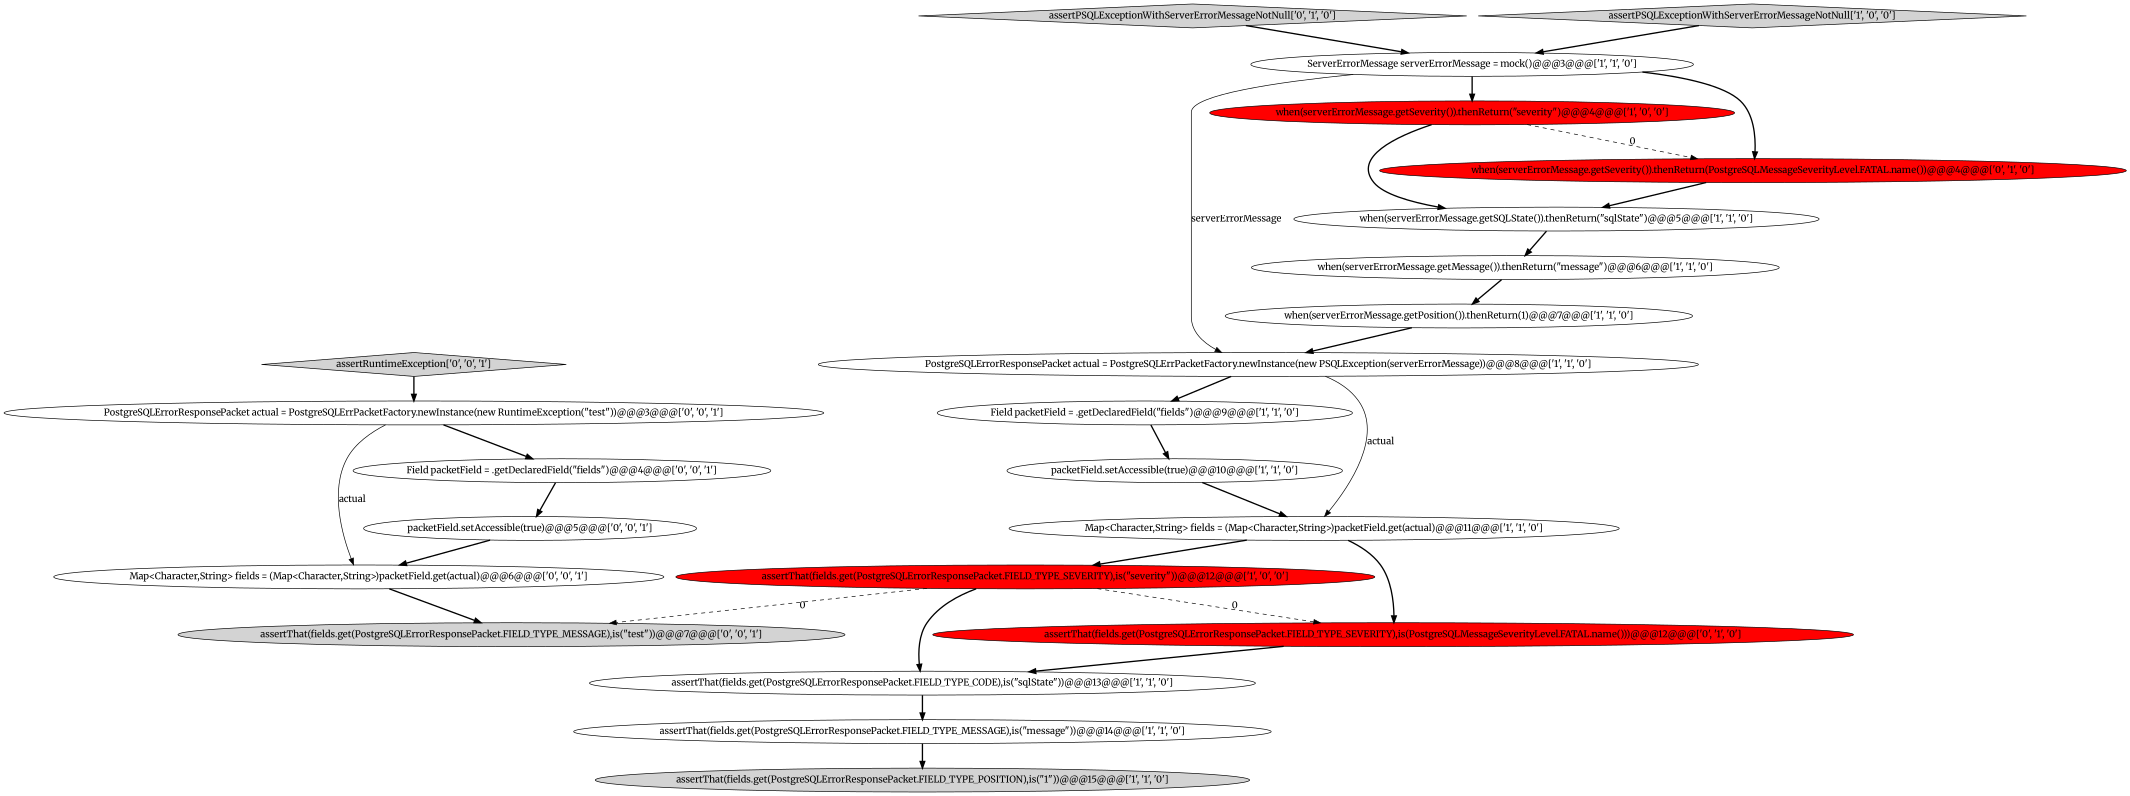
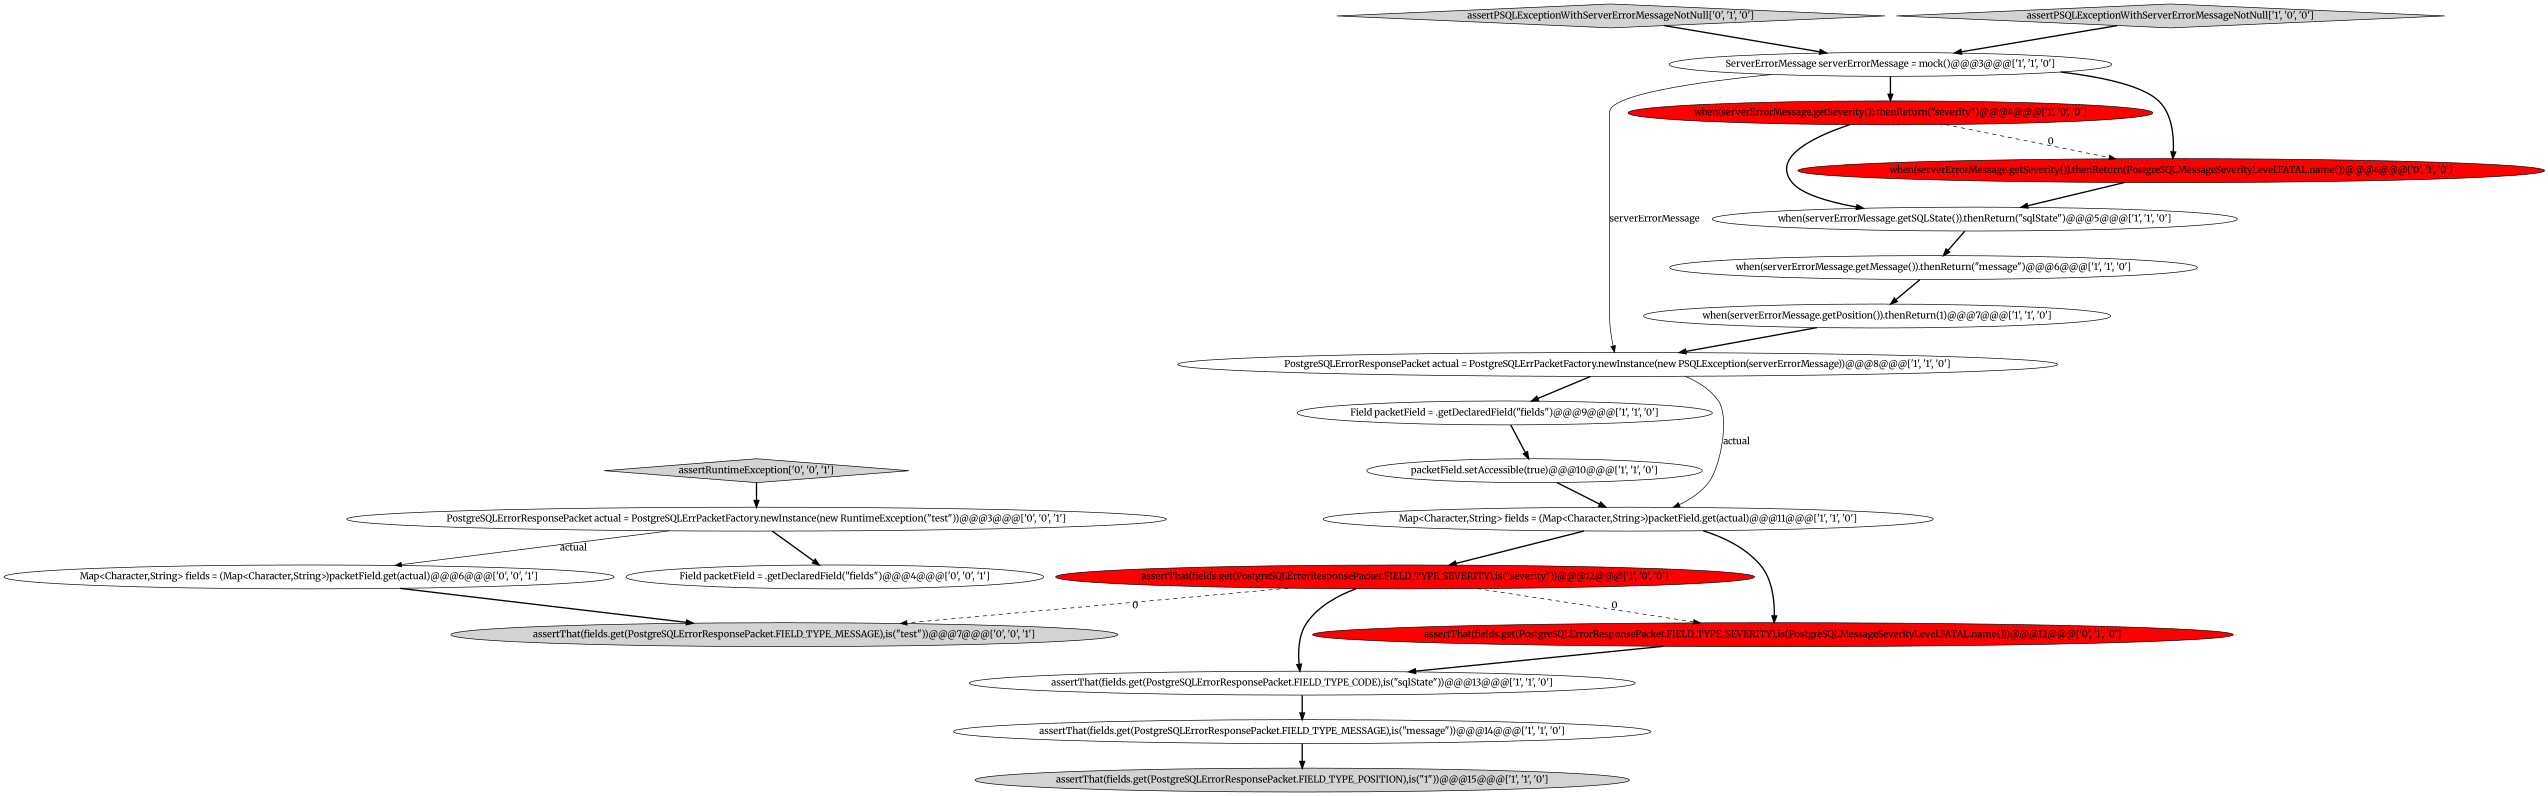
  digraph {
    fontname=Merriweather
    node [fillcolor=white shape=ellipse style=filled fontname=Merriweather]
    edge [style=bold fontname=Merriweather]
    n1 [label="when(serverErrorMessage.getSQLState()).thenReturn(\"sqlState\")@@@5@@@['1', '1', '0']"]
    n2 [label="when(serverErrorMessage.getMessage()).thenReturn(\"message\")@@@6@@@['1', '1', '0']"]
    n3 [label="packetField.setAccessible(true)@@@10@@@['1', '1', '0']"]
    n4 [label="Map<Character,String> fields = (Map<Character,String>)packetField.get(actual)@@@11@@@['1', '1', '0']"]
-   n5 [label="packetField.setAccessible(true)@@@5@@@['0', '0', '1']"]
    n6 [label="Map<Character,String> fields = (Map<Character,String>)packetField.get(actual)@@@6@@@['0', '0', '1']"]
    n7 [fillcolor=lightgray label="assertRuntimeException['0', '0', '1']" shape=diamond]
    n8 [label="PostgreSQLErrorResponsePacket actual = PostgreSQLErrPacketFactory.newInstance(new RuntimeException(\"test\"))@@@3@@@['0', '0', '1']"]
    n9 [label="Field packetField = .getDeclaredField(\"fields\")@@@4@@@['0', '0', '1']"]
    n10 [fillcolor=lightgray label="assertPSQLExceptionWithServerErrorMessageNotNull['0', '1', '0']" shape=diamond]
    n11 [label="ServerErrorMessage serverErrorMessage = mock()@@@3@@@['1', '1', '0']"]
    n12 [label="assertThat(fields.get(PostgreSQLErrorResponsePacket.FIELD_TYPE_MESSAGE),is(\"message\"))@@@14@@@['1', '1', '0']"]
    n13 [fillcolor=lightgray label="assertThat(fields.get(PostgreSQLErrorResponsePacket.FIELD_TYPE_POSITION),is(\"1\"))@@@15@@@['1', '1', '0']"]
    n14 [fillcolor=red label="when(serverErrorMessage.getSeverity()).thenReturn(PostgreSQLMessageSeverityLevel.FATAL.name())@@@4@@@['0', '1', '0']"]
    n15 [fillcolor=red label="assertThat(fields.get(PostgreSQLErrorResponsePacket.FIELD_TYPE_SEVERITY),is(PostgreSQLMessageSeverityLevel.FATAL.name()))@@@12@@@['0', '1', '0']"]
    n16 [label="assertThat(fields.get(PostgreSQLErrorResponsePacket.FIELD_TYPE_CODE),is(\"sqlState\"))@@@13@@@['1', '1', '0']"]
    n17 [fillcolor=lightgray label="assertPSQLExceptionWithServerErrorMessageNotNull['1', '0', '0']" shape=diamond]
    n18 [label="PostgreSQLErrorResponsePacket actual = PostgreSQLErrPacketFactory.newInstance(new PSQLException(serverErrorMessage))@@@8@@@['1', '1', '0']"]
    n19 [label="Field packetField = .getDeclaredField(\"fields\")@@@9@@@['1', '1', '0']"]
    n20 [fillcolor=red label="assertThat(fields.get(PostgreSQLErrorResponsePacket.FIELD_TYPE_SEVERITY),is(\"severity\"))@@@12@@@['1', '0', '0']"]
    n21 [fillcolor=lightgray label="assertThat(fields.get(PostgreSQLErrorResponsePacket.FIELD_TYPE_MESSAGE),is(\"test\"))@@@7@@@['0', '0', '1']"]
    n22 [fillcolor=red label="when(serverErrorMessage.getSeverity()).thenReturn(\"severity\")@@@4@@@['1', '0', '0']"]
    n23 [label="when(serverErrorMessage.getPosition()).thenReturn(1)@@@7@@@['1', '1', '0']"]
    n1 -> n2
    n2 -> n23
    n3 -> n4
    n4 -> n15
    n4 -> n20
-   n5 -> n6
    n6 -> n21
    n7 -> n8
    n8 -> n6 [label=actual style=solid]
    n8 -> n9
-   n9 -> n5
    n10 -> n11
    n11 -> n14
    n11 -> n18 [label=serverErrorMessage style=solid]
    n11 -> n22
    n12 -> n13
    n14 -> n1
    n15 -> n16
    n16 -> n12
    n17 -> n11
    n18 -> n4 [label=actual style=solid]
    n18 -> n19
    n19 -> n3
    n20 -> n15 [label=0 style=dashed]
    n20 -> n16
    n20 -> n21 [label=0 style=dashed]
    n22 -> n1
    n22 -> n14 [label=0 style=dashed]
    n23 -> n18
  }
